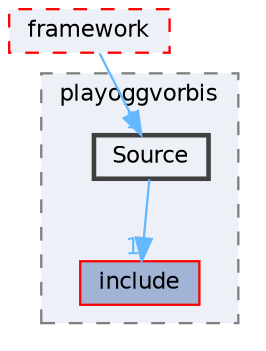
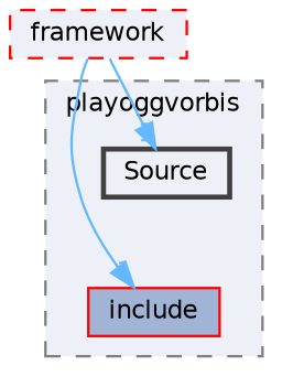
  digraph {
    compound=true
    node [color=red fillcolor="#edf0f7" fontname=Helvetica fontsize=10 shape=box]
    edge [color=steelblue1 fontcolor=steelblue1 fontname=Helvetica fontsize=10 headlabel=1 labeldistance=1.5 labelfontname=Helvetica labelfontsize=10]
    n1 [fillcolor="#a2b4d6" height=0.2 label=include style=filled width=0.4]
    n2 [color=grey25 height=0.2 label=Source style="filled,bold" width=0.4]
    n3 [height=0.2 label=framework style="filled,dashed" width=0.4]
    subgraph cluster_1 {
      bgcolor="#edf0f7"
      fontname=Helvetica
      fontsize=10
      label=playoggvorbis
      pencolor=grey50
      style="filled,dashed"
      n1
      n2
    }
-   n2 -> n1
+   n3 -> n1
    n3 -> n2
  }
